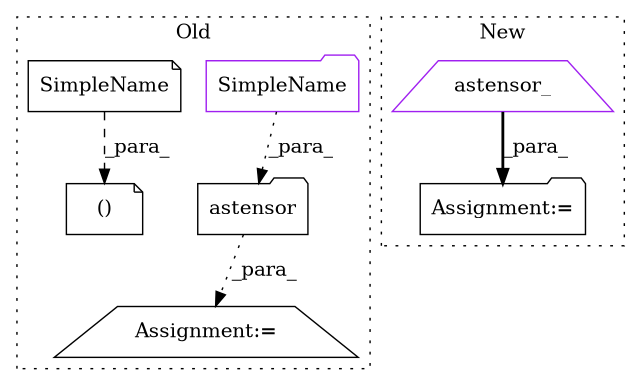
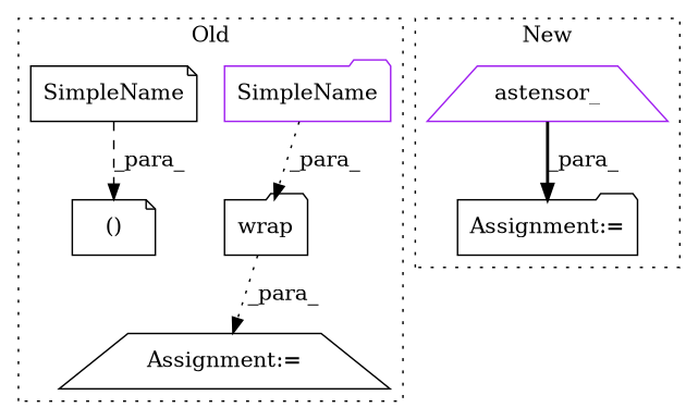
  digraph {
    node [a=32 l=2 shape=folder color=black]
    edge [style=dotted]
    n1 [a=106 l=86 label="()" s=2497 shape=note]
-   n2 [l="5,1" label=astensor s="2585,2620"]
+   n2 [l="5,1" label=wrap s="2585,2620"]
    n3 [a=7 label="Assignment:=" s=2583 shape=trapezium]
    n4 [a=42 l=9 label=SimpleName s=2604 color=purple]
    n5 [a=42 l=9 label=SimpleName s=2535 shape=note]
    n6 [l="10,1" label=astensor_ s="2087,2103" shape=trapezium color=purple]
    n7 [a=7 label="Assignment:=" s=2077]
    subgraph cluster_1 {
      label=Old
      style=dotted
      n1
      n2
      n3
      n4
      n5
    }
    subgraph cluster_2 {
      label=New
      style=dotted
      n6
      n7
    }
    n2 -> n3 [label=_para_]
    n4 -> n2 [label=_para_]
    n5 -> n1 [label=_para_ style=dashed]
    n6 -> n7 [label=_para_ style=bold]
  }
